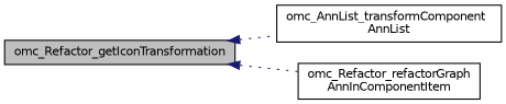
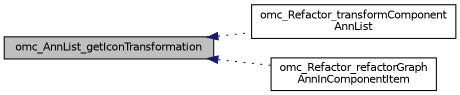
  digraph {
    rankdir=LR
    node [color=black fillcolor=white fontname=Helvetica fontsize=10 shape=record style=filled]
    edge [color=midnightblue dir=back fontname=Helvetica fontsize=10 labelfontname=Helvetica labelfontsize=10 style=dotted]
-   n1 [fillcolor=grey75 fontcolor=black height=0.2 label=omc_Refactor_getIconTransformation width=0.4]
-   n2 [height=0.2 label="omc_AnnList_transformComponent\lAnnList" width=0.4]
+   n1 [fillcolor=grey75 fontcolor=black height=0.2 label=omc_AnnList_getIconTransformation width=0.4]
+   n2 [height=0.2 label="omc_Refactor_transformComponent\lAnnList" width=0.4]
    n3 [height=0.2 label="omc_Refactor_refactorGraph\lAnnInComponentItem" width=0.4]
    n1 -> n2
    n1 -> n3
  }
